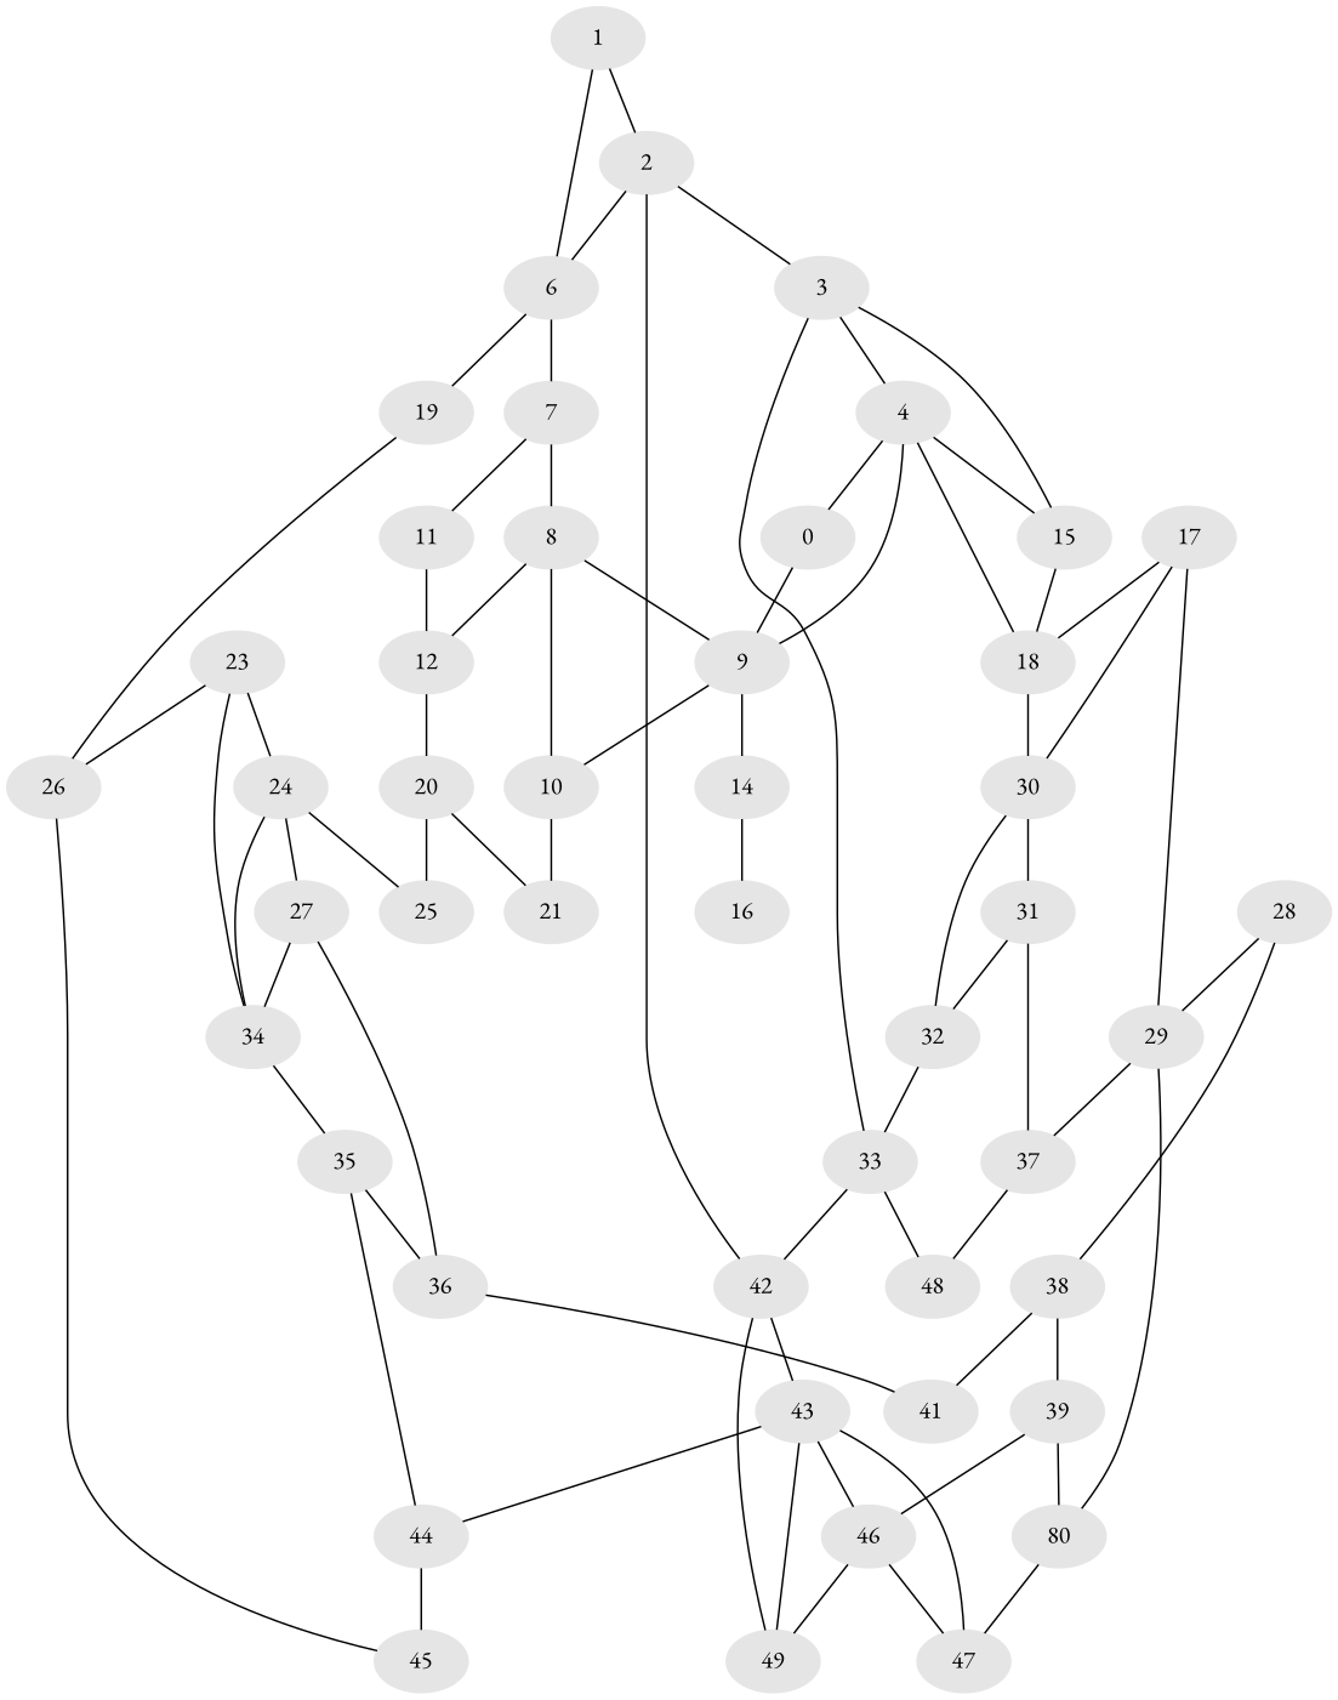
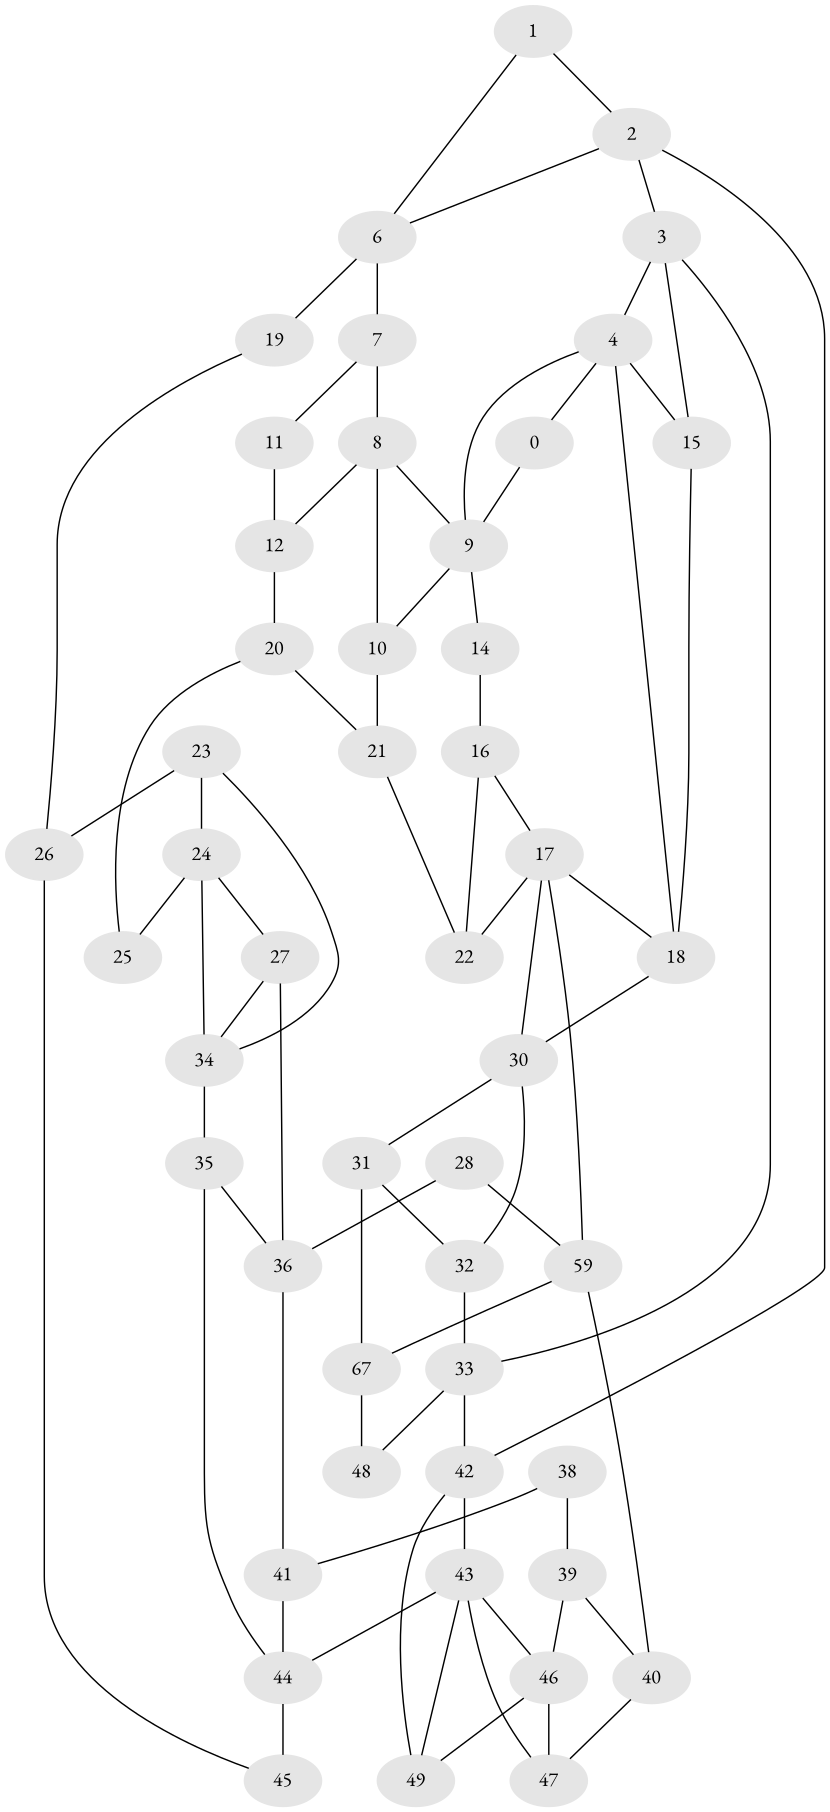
  graph {
    fontname="EB Garamond"
    node [color=gray90 fontname="EB Garamond" style=filled]
    edge [fontname="EB Garamond" weight=1.0]
    1
    2
    6
    3
    42
    7
    19
    4
    15
    33
    43
    49
    n13 [label=0]
    9
    18
    48
    10
    14
    30
    8
    11
    26
    12
    21
    20
    16
+   22
    25
    23
    24
    34
    17
-   29
-   37
-   40 [label=80]
+   29 [label=59]
+   37 [label=67]
+   40
    31
    32
    45
    27
    35
    36
    28
    38
    41
    39
    47
    44
    46
    1 -- 2
    1 -- 6
    2 -- 6
    2 -- 3
    2 -- 42
    6 -- 7
    6 -- 19 [weight=2.0]
    3 -- 4
    3 -- 15
    3 -- 33
    42 -- 43
    42 -- 49
    7 -- 8
    7 -- 11
    19 -- 26
    4 -- 15
    4 -- n13
    4 -- 9
    4 -- 18
    15 -- 18
    33 -- 42
    33 -- 48
    43 -- 49
    43 -- 44 [weight=2.0]
    43 -- 46
    n13 -- 9
    9 -- 10
    9 -- 14 [weight=2.0]
    18 -- 30 [weight=2.0]
    10 -- 21
    14 -- 16
    30 -- 31 [weight=2.0]
    30 -- 32
    8 -- 9
    8 -- 10
    8 -- 12
    11 -- 12
    26 -- 45
    12 -- 20
+   21 -- 22
    20 -- 21
    20 -- 25
+   16 -- 22
+   16 -- 17
    23 -- 26
    23 -- 24 [weight=2.0]
    23 -- 34
    24 -- 25 [weight=2.0]
    24 -- 34
    24 -- 27
    34 -- 35
    17 -- 18
    17 -- 30
+   17 -- 22
    17 -- 29 [weight=2.0]
    29 -- 37 [weight=2.0]
    29 -- 40
    37 -- 48 [weight=2.0]
    40 -- 47
    31 -- 37 [weight=2.0]
    31 -- 32
    32 -- 33
    27 -- 34
    27 -- 36
    35 -- 36
    35 -- 44
    36 -- 41
    28 -- 29
-   28 -- 38
+   28 -- 36
    38 -- 41
    38 -- 39 [weight=2.0]
+   41 -- 44
    39 -- 40
    39 -- 46 [weight=2.0]
    47 -- 43 [weight=2.0]
    44 -- 45 [weight=2.0]
    46 -- 49
    46 -- 47 [weight=2.0]
  }
